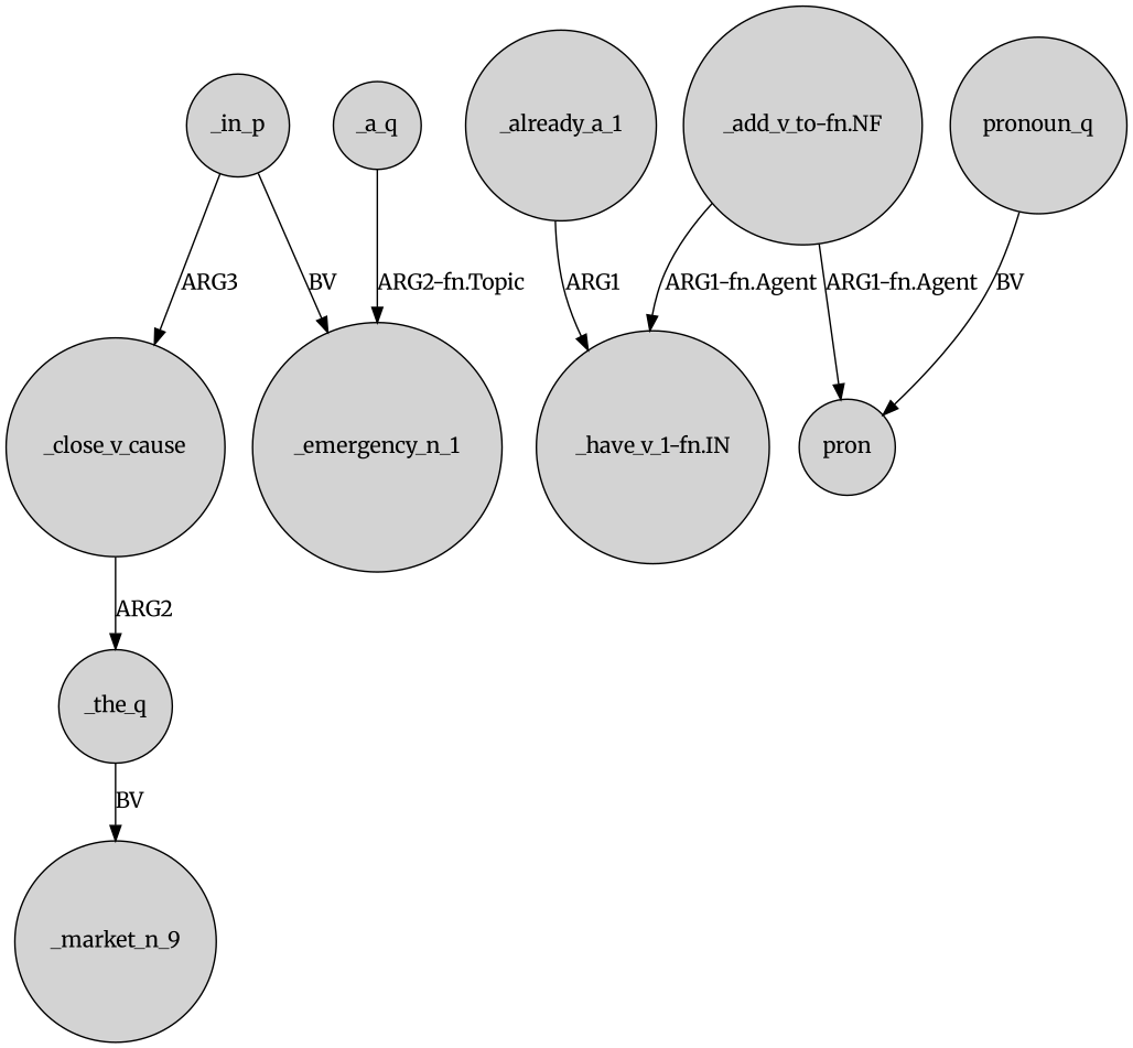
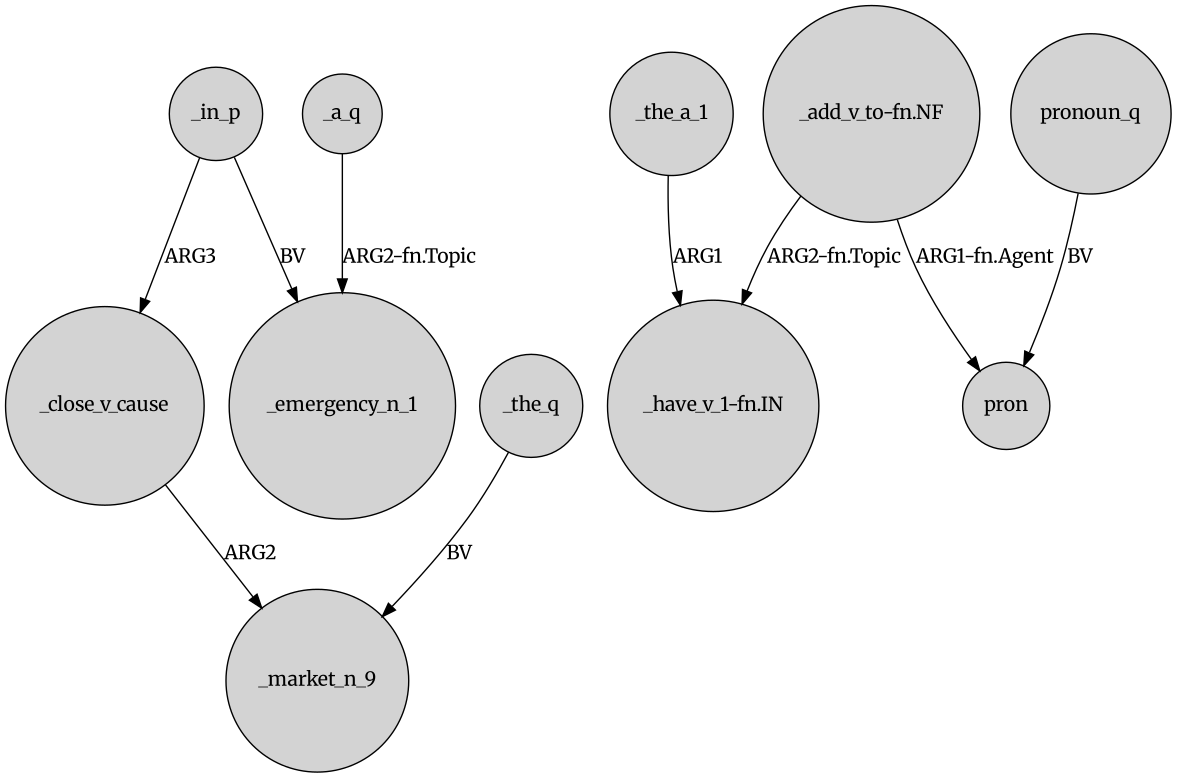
  digraph {
    fontname=Merriweather
    node [fontname=Merriweather shape=circle style=filled]
    edge [fontname=Merriweather]
    _in_p
    _close_v_cause
    _emergency_n_1
    n4 [label=_market_n_9]
    _the_q
    _a_q
    "_add_v_to-fn.NF"
    "_have_v_1-fn.IN"
    pron
-   _already_a_1
+   _already_a_1 [label=_the_a_1]
    pronoun_q
    _in_p -> _close_v_cause [label=ARG3]
    _in_p -> _emergency_n_1 [label=BV]
-   _close_v_cause -> _the_q [label=ARG2]
+   _close_v_cause -> n4 [label=ARG2]
    _the_q -> n4 [label=BV]
    _a_q -> _emergency_n_1 [label="ARG2-fn.Topic"]
-   "_add_v_to-fn.NF" -> "_have_v_1-fn.IN" [label="ARG1-fn.Agent"]
+   "_add_v_to-fn.NF" -> "_have_v_1-fn.IN" [label="ARG2-fn.Topic"]
    "_add_v_to-fn.NF" -> pron [label="ARG1-fn.Agent"]
    _already_a_1 -> "_have_v_1-fn.IN" [label=ARG1]
    pronoun_q -> pron [label=BV]
  }
